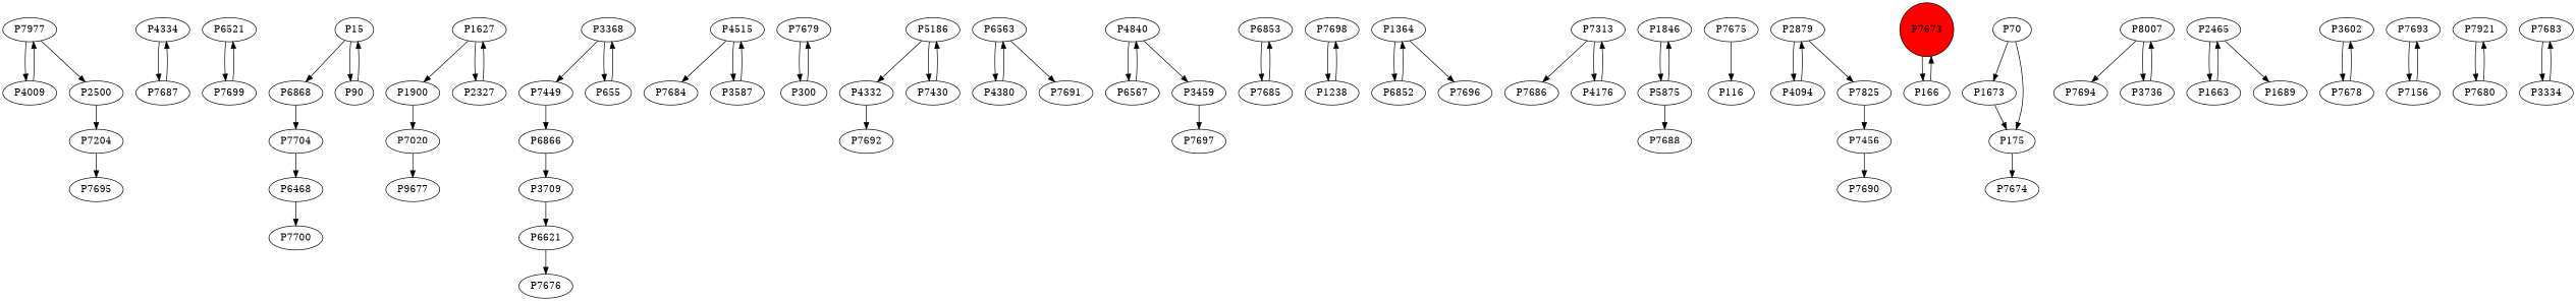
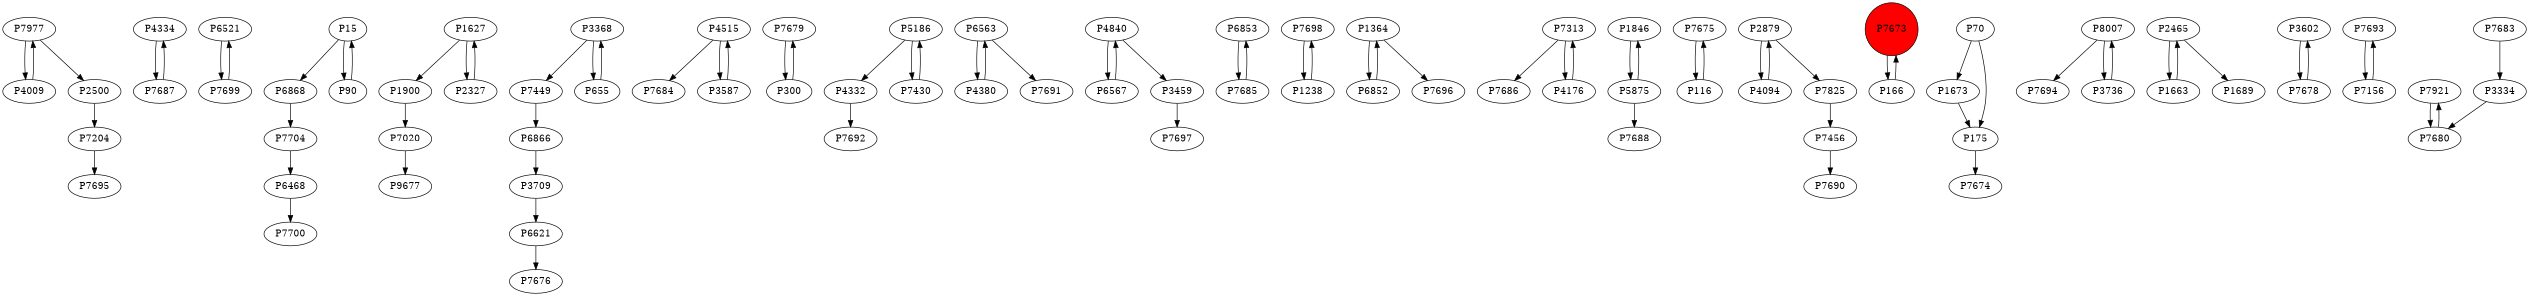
  digraph {
    P7977
    P4009
    P2500
    P7204
    P4334
    P7687
    P7695
    P6521
    P7699
    P15
    P6868
    P90
    P7704
    P6468
    n15 [label=P9677]
    P7020
    P6866
    P3709
    P6621
    P7676
    P4515
    P7684
    P3587
    P7679
    P300
    P5186
    P4332
    P7430
    P7692
    P6563
    P4380
    P7691
    P4840
    P6567
    P3459
    P7697
    P6853
    P7685
    P7698
    P1238
    P7449
    P7700
    P1364
    P6852
    P7696
    P7313
    P7686
    P4176
    P1846
    P5875
    P7688
    P7675
    P116
    P7456
    P7690
    P7673 [fillcolor=red shape=circle style=filled]
    P166
    P1627
    P1900
    P2327
    P4094
    P2879
    P7825
    P1673
    P175
    P70
    P7674
    P8007
    P7694
    P3736
    P2465
    P1663
    n73 [label=P1689]
    P3602
    P7678
    P7693
    P7156
    P3368
    P655
    P7921
    P7680
    P7683
    P3334
    P7977 -> P4009
    P7977 -> P2500
    P4009 -> P7977
    P2500 -> P7204
    P7204 -> P7695
    P4334 -> P7687
    P7687 -> P4334
    P6521 -> P7699
    P7699 -> P6521
    P15 -> P6868
    P15 -> P90
    P6868 -> P7704
    P90 -> P15
    P7704 -> P6468
    P6468 -> P7700
    P7020 -> n15
    P6866 -> P3709
    P3709 -> P6621
    P6621 -> P7676
    P4515 -> P7684
    P4515 -> P3587
    P3587 -> P4515
    P7679 -> P300
    P300 -> P7679
    P5186 -> P4332
    P5186 -> P7430
    P4332 -> P7692
    P7430 -> P5186
    P6563 -> P4380
    P6563 -> P7691
    P4380 -> P6563
    P4840 -> P6567
    P4840 -> P3459
    P6567 -> P4840
    P3459 -> P7697
    P6853 -> P7685
    P7685 -> P6853
    P7698 -> P1238
    P1238 -> P7698
    P7449 -> P6866
    P1364 -> P6852
    P1364 -> P7696
    P6852 -> P1364
    P7313 -> P7686
    P7313 -> P4176
    P4176 -> P7313
    P1846 -> P5875
    P5875 -> P1846
    P5875 -> P7688
    P7675 -> P116
+   P116 -> P7675
    P7456 -> P7690
    P7673 -> P166
    P166 -> P7673
    P1627 -> P1900
    P1627 -> P2327
    P1900 -> P7020
    P2327 -> P1627
    P4094 -> P2879
    P2879 -> P4094
    P2879 -> P7825
    P7825 -> P7456
    P1673 -> P175
    P175 -> P7674
    P70 -> P1673
    P70 -> P175
    P8007 -> P7694
    P8007 -> P3736
    P3736 -> P8007
    P2465 -> P1663
    P2465 -> n73
    P1663 -> P2465
    P3602 -> P7678
    P7678 -> P3602
    P7693 -> P7156
    P7156 -> P7693
    P3368 -> P7449
    P3368 -> P655
    P655 -> P3368
    P7921 -> P7680
    P7680 -> P7921
    P7683 -> P3334
-   P3334 -> P7683
+   P3334 -> P7680
  }
